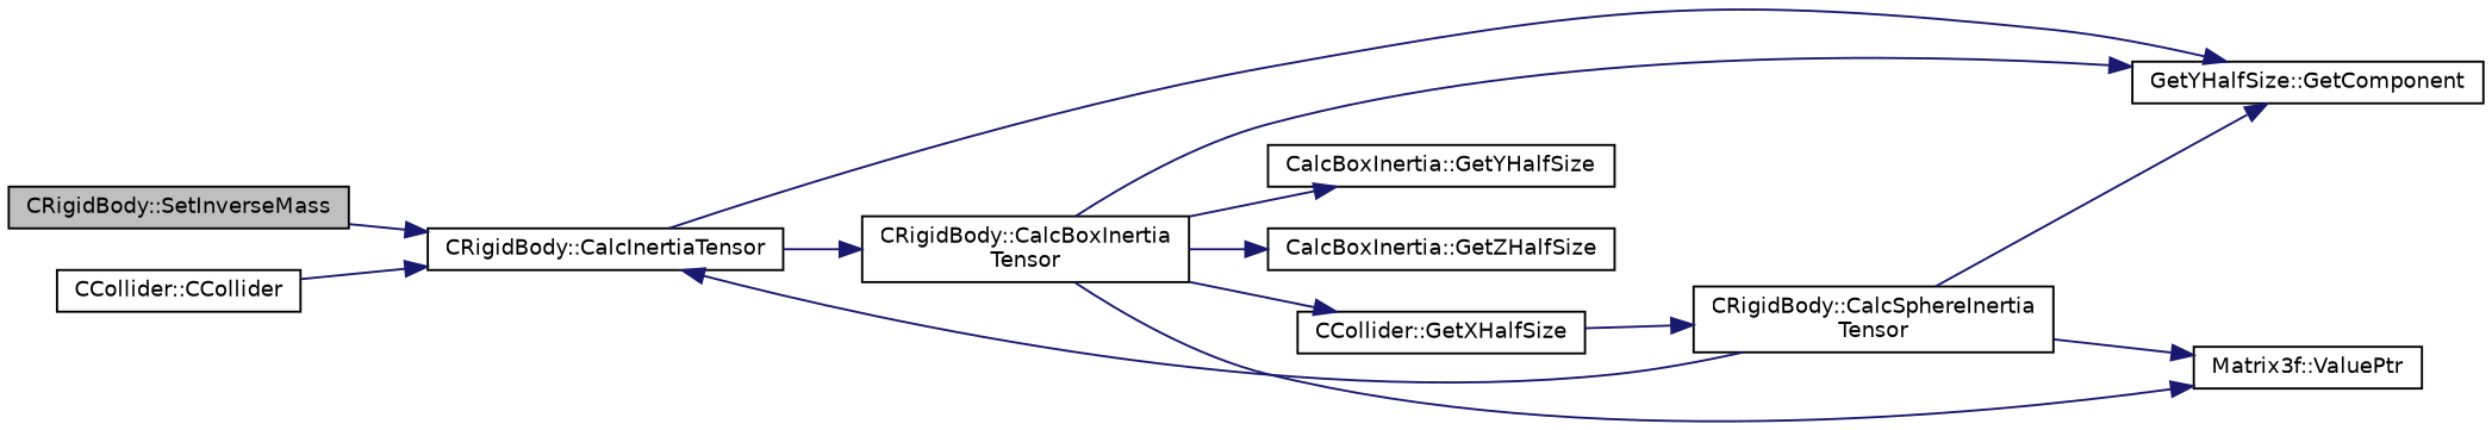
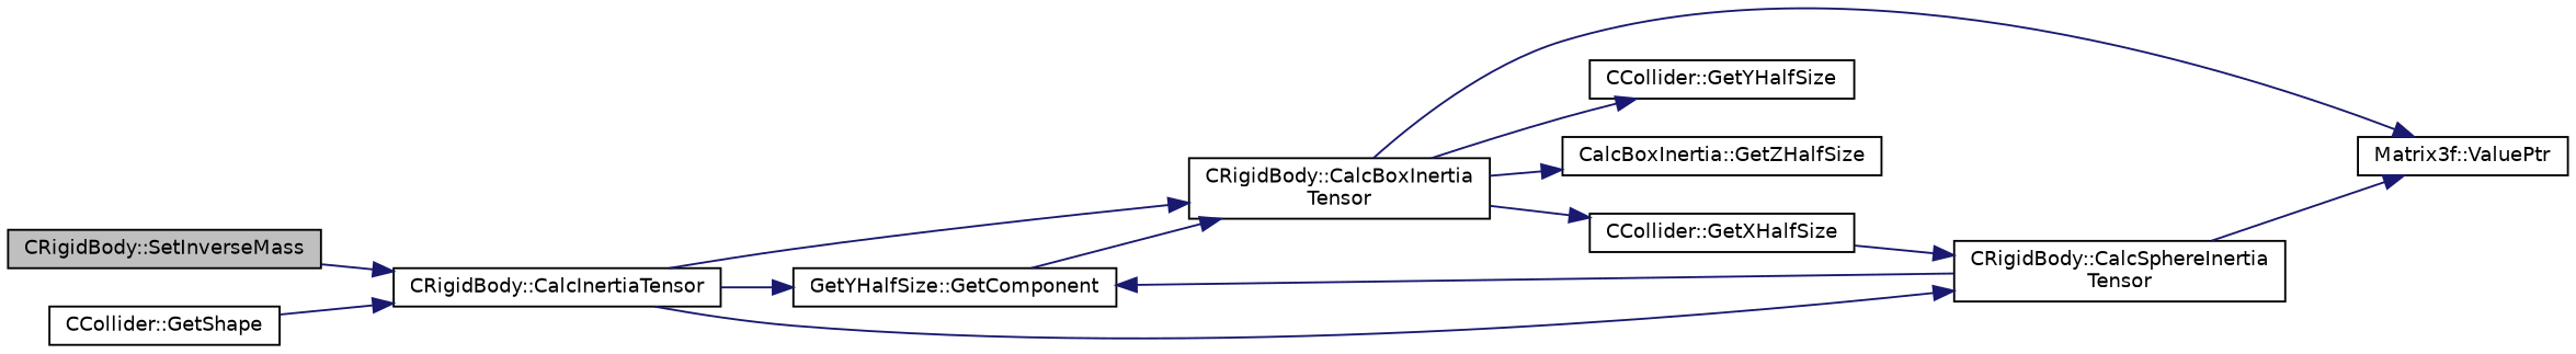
  digraph {
    rankdir=LR
    node [color=black fillcolor=white fontname=Helvetica fontsize=10 shape=record style=filled]
    edge [color=midnightblue fontname=Helvetica fontsize=10 labelfontname=Helvetica labelfontsize=10 style=solid]
    n1 [fillcolor=grey75 fontcolor=black height=0.2 label="CRigidBody::SetInverseMass" width=0.4]
    n2 [height=0.2 label="CRigidBody::CalcInertiaTensor" width=0.4]
    n3 [height=0.2 label="GetYHalfSize::GetComponent" width=0.4]
    n4 [height=0.2 label="CRigidBody::CalcBoxInertia\lTensor" width=0.4]
    n5 [height=0.2 label="CRigidBody::CalcSphereInertia\lTensor" width=0.4]
-   n6 [height=0.2 label="CCollider::CCollider" width=0.4]
+   n6 [height=0.2 label="CCollider::GetShape" width=0.4]
    n7 [height=0.2 label="Matrix3f::ValuePtr" width=0.4]
-   n8 [height=0.2 label="CalcBoxInertia::GetYHalfSize" width=0.4]
+   n8 [height=0.2 label="CCollider::GetYHalfSize" width=0.4]
    n9 [height=0.2 label="CalcBoxInertia::GetZHalfSize" width=0.4]
    n10 [height=0.2 label="CCollider::GetXHalfSize" width=0.4]
    n1 -> n2
    n2 -> n3
    n2 -> n4
-   n5 -> n2
-   n4 -> n3
+   n2 -> n5
+   n3 -> n4
    n4 -> n7
    n4 -> n8
    n4 -> n9
    n4 -> n10
    n5 -> n3
    n5 -> n7
    n6 -> n2
    n10 -> n5
  }
